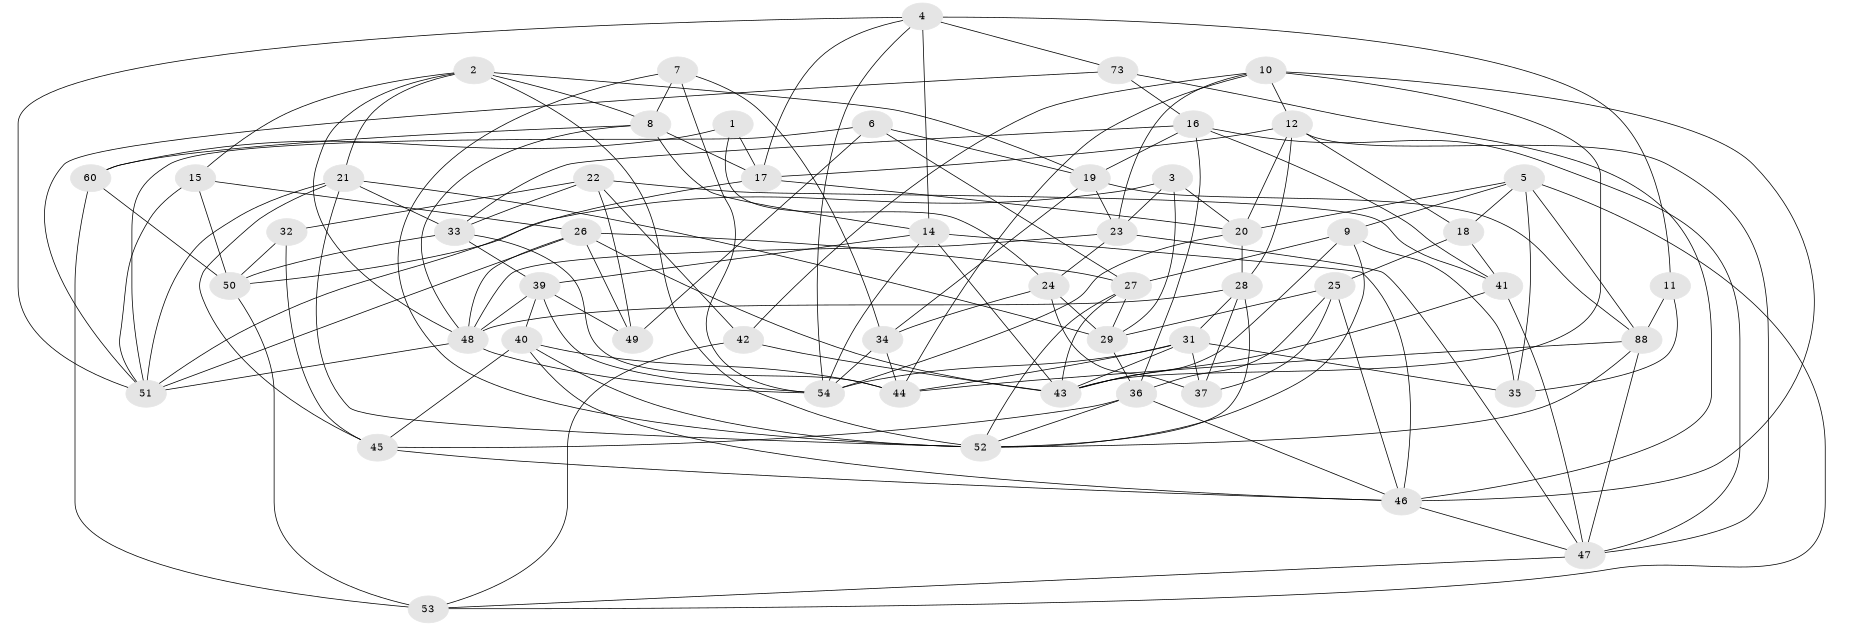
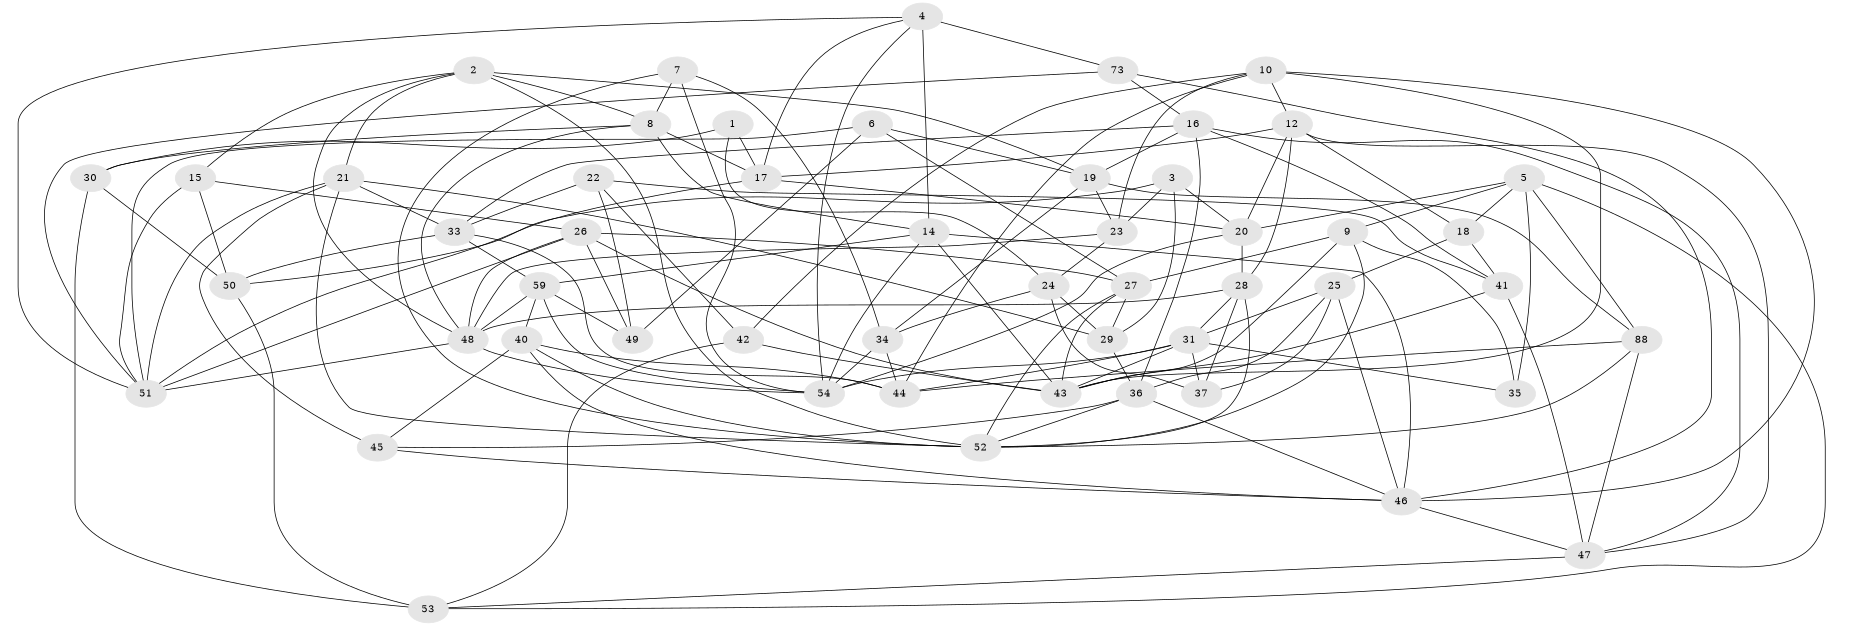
  graph {
    node [color=gray90 style=filled]
    edge [weight=1.0]
    1
    17
    24
-   30 [label=60]
+   30
    20
    51
    29
    34
    37
    50
    53
    2
    8
    15
    19
    21
    48
    52
    14
    26
    23
    n22 [label=88]
    33
    45
    54
    3
    28
    47
    36
    4
-   11
    n32 [label=73]
    35
    46
    16
    40
    44
    5
    9
    18
    27
    43
    41
    25
    6
    49
    7
-   39
+   39 [label=59]
    10
    12
    42
    31
    22
-   32
    1 -- 17
    1 -- 24
    1 -- 30 [weight=2.0]
    17 -- 20
    17 -- 51
    24 -- 29
    24 -- 34 [weight=2.0]
    24 -- 37
    30 -- 50
    30 -- 53 [weight=2.0]
    20 -- 54
    20 -- 28
    29 -- 36
    34 -- 54
    34 -- 44
    50 -- 53
    2 -- 8
    2 -- 15
    2 -- 19
    2 -- 21
    2 -- 48
    2 -- 52
    8 -- 17
    8 -- 30
    8 -- 48
    8 -- 14
    15 -- 51
    15 -- 50
    15 -- 26
    19 -- 34
    19 -- 23
    19 -- n22
    21 -- 51
    21 -- 29
    21 -- 52
    21 -- 33
    21 -- 45
    48 -- 51
    48 -- 54
    14 -- 54
    14 -- 46 [weight=2.0]
    14 -- 43
    14 -- 39
    26 -- 51
    26 -- 48
    26 -- 27
    26 -- 43
    26 -- 49
    23 -- 24
    23 -- 48
-   23 -- 47
    n22 -- 52
    n22 -- 47
    n22 -- 44
    33 -- 50
    33 -- 44
    33 -- 39
    45 -- 46
    3 -- 20
    3 -- 29
    3 -- 50
    3 -- 23
    28 -- 37
    28 -- 48
    28 -- 52
    28 -- 31
    47 -- 53
    36 -- 52
    36 -- 45
    36 -- 46
    4 -- 17
    4 -- 51
    4 -- 14
    4 -- 54
-   4 -- 11
    4 -- n32
-   11 -- n22
-   11 -- 35 [weight=2.0]
    n32 -- 51
    n32 -- 46
    n32 -- 16
    46 -- 47
    16 -- 19
    16 -- 33
    16 -- 47
    16 -- 36
    16 -- 41
    40 -- 52
    40 -- 45
    40 -- 46
    40 -- 44
    5 -- 20
    5 -- 53
    5 -- n22
    5 -- 35
    5 -- 9
    5 -- 18
    9 -- 52
    9 -- 35 [weight=2.0]
    9 -- 27
    9 -- 43
    18 -- 41
    18 -- 25
    27 -- 29
    27 -- 52
    27 -- 43
    41 -- 47 [weight=2.0]
    41 -- 43
-   25 -- 29
+   25 -- 31
    25 -- 37
    25 -- 36
    25 -- 46 [weight=2.0]
    6 -- 51
    6 -- 19
    6 -- 27
    6 -- 49
    7 -- 34
    7 -- 8
    7 -- 52
    7 -- 54
    39 -- 48
    39 -- 54
    39 -- 40
    39 -- 49
    10 -- 23
    10 -- 46
    10 -- 44
    10 -- 43
    10 -- 12
    10 -- 42
    12 -- 17
    12 -- 20
    12 -- 28
    12 -- 47
    12 -- 18
    42 -- 53
    42 -- 43
    31 -- 37
    31 -- 54
    31 -- 35
    31 -- 44
    31 -- 43
    22 -- 33
    22 -- 41
    22 -- 49 [weight=2.0]
    22 -- 42
-   22 -- 32
-   32 -- 50
-   32 -- 45 [weight=2.0]
  }
